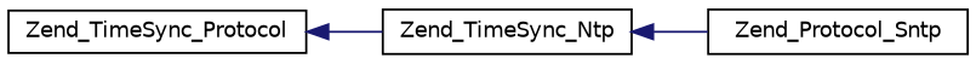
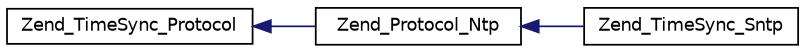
  digraph {
    rankdir=LR
    node [color=black fillcolor=white fontname=Helvetica fontsize=10 shape=record style=filled]
    edge [color=midnightblue dir=back fontname=Helvetica fontsize=10 labelfontname=Helvetica labelfontsize=10 style=solid]
    n1 [height=0.2 label=Zend_TimeSync_Protocol width=0.4]
-   n2 [height=0.2 label=Zend_TimeSync_Ntp width=0.4]
-   n3 [height=0.2 label=Zend_Protocol_Sntp width=0.4]
+   n2 [height=0.2 label=Zend_Protocol_Ntp width=0.4]
+   n3 [height=0.2 label=Zend_TimeSync_Sntp width=0.4]
    n1 -> n2
    n2 -> n3
  }
